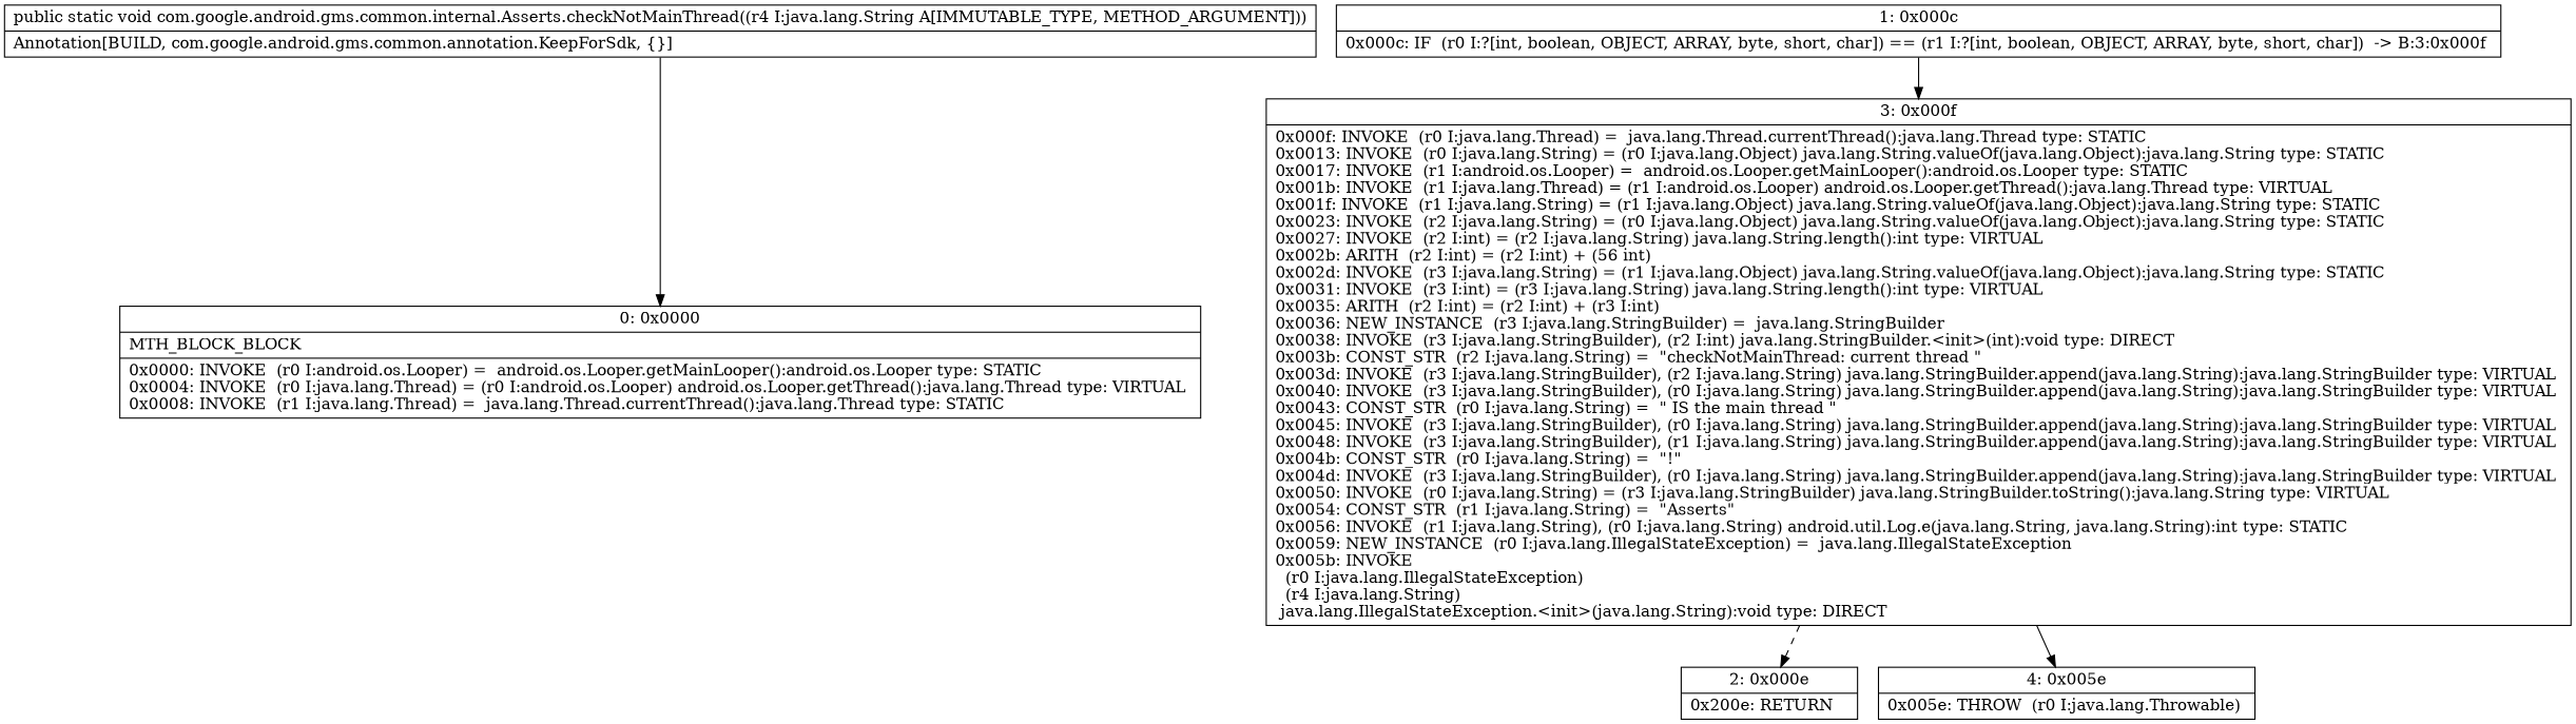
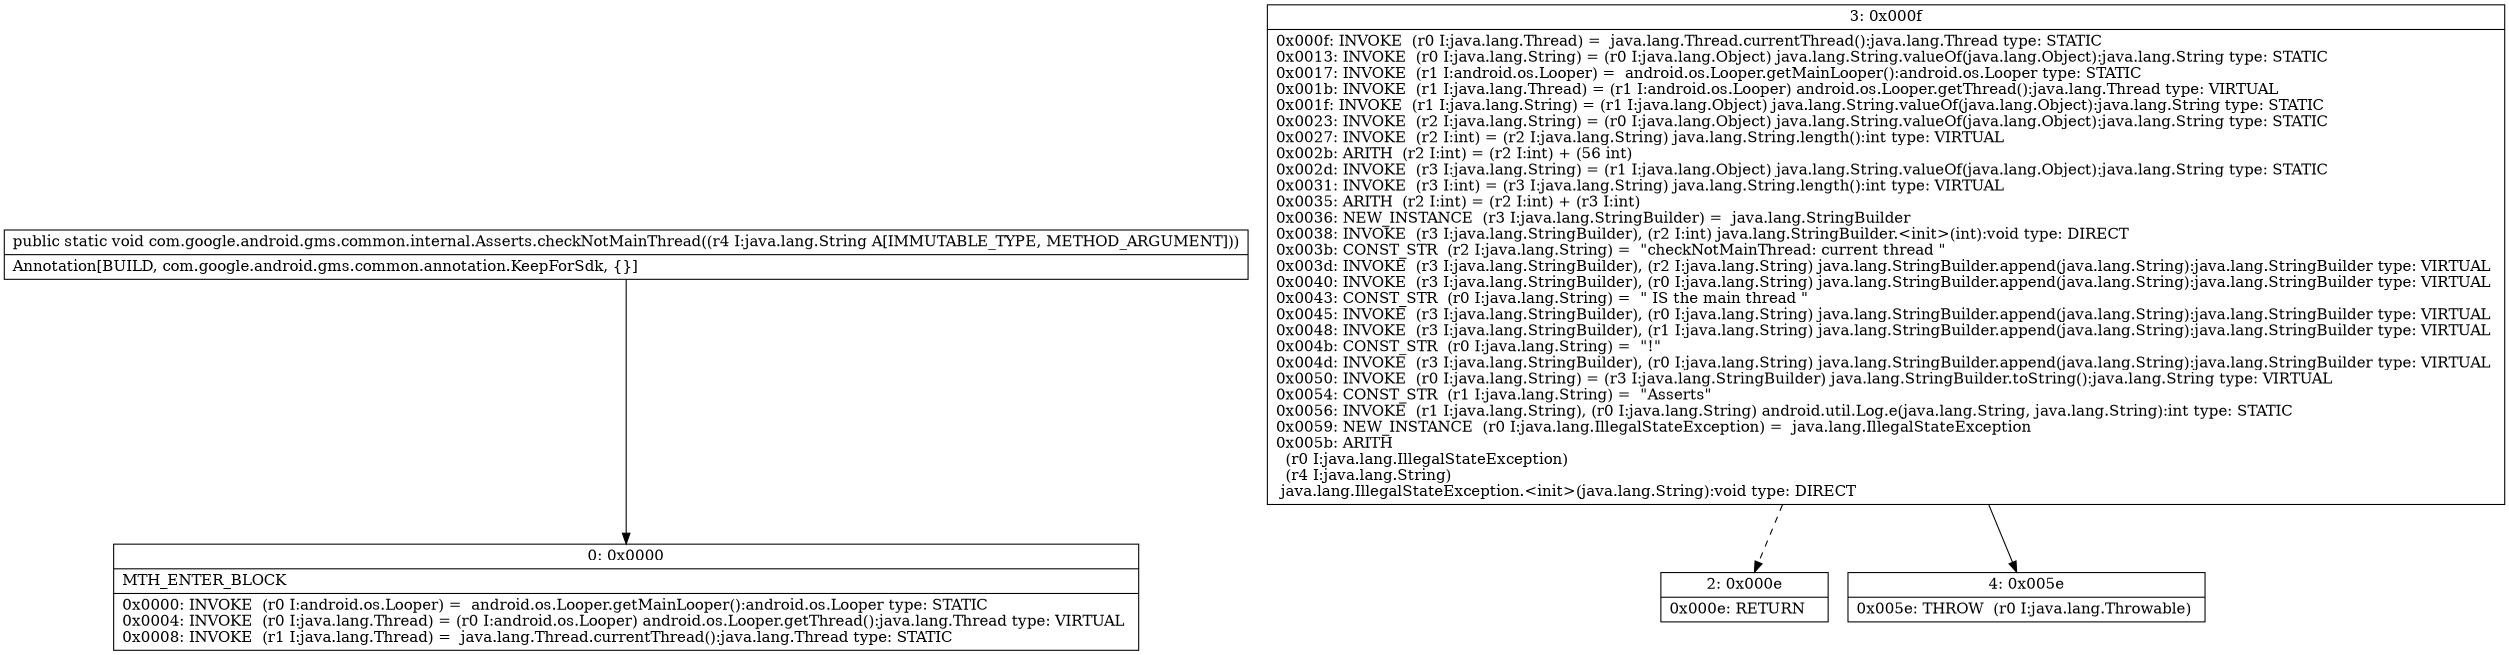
  digraph {
    node [shape=record]
-   n1 [label="{0\:\ 0x0000|MTH_BLOCK_BLOCK\l|0x0000: INVOKE  (r0 I:android.os.Looper) =  android.os.Looper.getMainLooper():android.os.Looper type: STATIC \l0x0004: INVOKE  (r0 I:java.lang.Thread) = (r0 I:android.os.Looper) android.os.Looper.getThread():java.lang.Thread type: VIRTUAL \l0x0008: INVOKE  (r1 I:java.lang.Thread) =  java.lang.Thread.currentThread():java.lang.Thread type: STATIC \l}"]
-   n2 [label="{1\:\ 0x000c|0x000c: IF  (r0 I:?[int, boolean, OBJECT, ARRAY, byte, short, char]) == (r1 I:?[int, boolean, OBJECT, ARRAY, byte, short, char])  \-\> B:3:0x000f \l}"]
-   n3 [label="{3\:\ 0x000f|0x000f: INVOKE  (r0 I:java.lang.Thread) =  java.lang.Thread.currentThread():java.lang.Thread type: STATIC \l0x0013: INVOKE  (r0 I:java.lang.String) = (r0 I:java.lang.Object) java.lang.String.valueOf(java.lang.Object):java.lang.String type: STATIC \l0x0017: INVOKE  (r1 I:android.os.Looper) =  android.os.Looper.getMainLooper():android.os.Looper type: STATIC \l0x001b: INVOKE  (r1 I:java.lang.Thread) = (r1 I:android.os.Looper) android.os.Looper.getThread():java.lang.Thread type: VIRTUAL \l0x001f: INVOKE  (r1 I:java.lang.String) = (r1 I:java.lang.Object) java.lang.String.valueOf(java.lang.Object):java.lang.String type: STATIC \l0x0023: INVOKE  (r2 I:java.lang.String) = (r0 I:java.lang.Object) java.lang.String.valueOf(java.lang.Object):java.lang.String type: STATIC \l0x0027: INVOKE  (r2 I:int) = (r2 I:java.lang.String) java.lang.String.length():int type: VIRTUAL \l0x002b: ARITH  (r2 I:int) = (r2 I:int) + (56 int) \l0x002d: INVOKE  (r3 I:java.lang.String) = (r1 I:java.lang.Object) java.lang.String.valueOf(java.lang.Object):java.lang.String type: STATIC \l0x0031: INVOKE  (r3 I:int) = (r3 I:java.lang.String) java.lang.String.length():int type: VIRTUAL \l0x0035: ARITH  (r2 I:int) = (r2 I:int) + (r3 I:int) \l0x0036: NEW_INSTANCE  (r3 I:java.lang.StringBuilder) =  java.lang.StringBuilder \l0x0038: INVOKE  (r3 I:java.lang.StringBuilder), (r2 I:int) java.lang.StringBuilder.\<init\>(int):void type: DIRECT \l0x003b: CONST_STR  (r2 I:java.lang.String) =  \"checkNotMainThread: current thread \" \l0x003d: INVOKE  (r3 I:java.lang.StringBuilder), (r2 I:java.lang.String) java.lang.StringBuilder.append(java.lang.String):java.lang.StringBuilder type: VIRTUAL \l0x0040: INVOKE  (r3 I:java.lang.StringBuilder), (r0 I:java.lang.String) java.lang.StringBuilder.append(java.lang.String):java.lang.StringBuilder type: VIRTUAL \l0x0043: CONST_STR  (r0 I:java.lang.String) =  \" IS the main thread \" \l0x0045: INVOKE  (r3 I:java.lang.StringBuilder), (r0 I:java.lang.String) java.lang.StringBuilder.append(java.lang.String):java.lang.StringBuilder type: VIRTUAL \l0x0048: INVOKE  (r3 I:java.lang.StringBuilder), (r1 I:java.lang.String) java.lang.StringBuilder.append(java.lang.String):java.lang.StringBuilder type: VIRTUAL \l0x004b: CONST_STR  (r0 I:java.lang.String) =  \"!\" \l0x004d: INVOKE  (r3 I:java.lang.StringBuilder), (r0 I:java.lang.String) java.lang.StringBuilder.append(java.lang.String):java.lang.StringBuilder type: VIRTUAL \l0x0050: INVOKE  (r0 I:java.lang.String) = (r3 I:java.lang.StringBuilder) java.lang.StringBuilder.toString():java.lang.String type: VIRTUAL \l0x0054: CONST_STR  (r1 I:java.lang.String) =  \"Asserts\" \l0x0056: INVOKE  (r1 I:java.lang.String), (r0 I:java.lang.String) android.util.Log.e(java.lang.String, java.lang.String):int type: STATIC \l0x0059: NEW_INSTANCE  (r0 I:java.lang.IllegalStateException) =  java.lang.IllegalStateException \l0x005b: INVOKE  \l  (r0 I:java.lang.IllegalStateException)\l  (r4 I:java.lang.String)\l java.lang.IllegalStateException.\<init\>(java.lang.String):void type: DIRECT \l}"]
-   n4 [label="{2\:\ 0x000e|0x200e: RETURN   \l}"]
+   n1 [label="{0\:\ 0x0000|MTH_ENTER_BLOCK\l|0x0000: INVOKE  (r0 I:android.os.Looper) =  android.os.Looper.getMainLooper():android.os.Looper type: STATIC \l0x0004: INVOKE  (r0 I:java.lang.Thread) = (r0 I:android.os.Looper) android.os.Looper.getThread():java.lang.Thread type: VIRTUAL \l0x0008: INVOKE  (r1 I:java.lang.Thread) =  java.lang.Thread.currentThread():java.lang.Thread type: STATIC \l}"]
+   n3 [label="{3\:\ 0x000f|0x000f: INVOKE  (r0 I:java.lang.Thread) =  java.lang.Thread.currentThread():java.lang.Thread type: STATIC \l0x0013: INVOKE  (r0 I:java.lang.String) = (r0 I:java.lang.Object) java.lang.String.valueOf(java.lang.Object):java.lang.String type: STATIC \l0x0017: INVOKE  (r1 I:android.os.Looper) =  android.os.Looper.getMainLooper():android.os.Looper type: STATIC \l0x001b: INVOKE  (r1 I:java.lang.Thread) = (r1 I:android.os.Looper) android.os.Looper.getThread():java.lang.Thread type: VIRTUAL \l0x001f: INVOKE  (r1 I:java.lang.String) = (r1 I:java.lang.Object) java.lang.String.valueOf(java.lang.Object):java.lang.String type: STATIC \l0x0023: INVOKE  (r2 I:java.lang.String) = (r0 I:java.lang.Object) java.lang.String.valueOf(java.lang.Object):java.lang.String type: STATIC \l0x0027: INVOKE  (r2 I:int) = (r2 I:java.lang.String) java.lang.String.length():int type: VIRTUAL \l0x002b: ARITH  (r2 I:int) = (r2 I:int) + (56 int) \l0x002d: INVOKE  (r3 I:java.lang.String) = (r1 I:java.lang.Object) java.lang.String.valueOf(java.lang.Object):java.lang.String type: STATIC \l0x0031: INVOKE  (r3 I:int) = (r3 I:java.lang.String) java.lang.String.length():int type: VIRTUAL \l0x0035: ARITH  (r2 I:int) = (r2 I:int) + (r3 I:int) \l0x0036: NEW_INSTANCE  (r3 I:java.lang.StringBuilder) =  java.lang.StringBuilder \l0x0038: INVOKE  (r3 I:java.lang.StringBuilder), (r2 I:int) java.lang.StringBuilder.\<init\>(int):void type: DIRECT \l0x003b: CONST_STR  (r2 I:java.lang.String) =  \"checkNotMainThread: current thread \" \l0x003d: INVOKE  (r3 I:java.lang.StringBuilder), (r2 I:java.lang.String) java.lang.StringBuilder.append(java.lang.String):java.lang.StringBuilder type: VIRTUAL \l0x0040: INVOKE  (r3 I:java.lang.StringBuilder), (r0 I:java.lang.String) java.lang.StringBuilder.append(java.lang.String):java.lang.StringBuilder type: VIRTUAL \l0x0043: CONST_STR  (r0 I:java.lang.String) =  \" IS the main thread \" \l0x0045: INVOKE  (r3 I:java.lang.StringBuilder), (r0 I:java.lang.String) java.lang.StringBuilder.append(java.lang.String):java.lang.StringBuilder type: VIRTUAL \l0x0048: INVOKE  (r3 I:java.lang.StringBuilder), (r1 I:java.lang.String) java.lang.StringBuilder.append(java.lang.String):java.lang.StringBuilder type: VIRTUAL \l0x004b: CONST_STR  (r0 I:java.lang.String) =  \"!\" \l0x004d: INVOKE  (r3 I:java.lang.StringBuilder), (r0 I:java.lang.String) java.lang.StringBuilder.append(java.lang.String):java.lang.StringBuilder type: VIRTUAL \l0x0050: INVOKE  (r0 I:java.lang.String) = (r3 I:java.lang.StringBuilder) java.lang.StringBuilder.toString():java.lang.String type: VIRTUAL \l0x0054: CONST_STR  (r1 I:java.lang.String) =  \"Asserts\" \l0x0056: INVOKE  (r1 I:java.lang.String), (r0 I:java.lang.String) android.util.Log.e(java.lang.String, java.lang.String):int type: STATIC \l0x0059: NEW_INSTANCE  (r0 I:java.lang.IllegalStateException) =  java.lang.IllegalStateException \l0x005b: ARITH  \l  (r0 I:java.lang.IllegalStateException)\l  (r4 I:java.lang.String)\l java.lang.IllegalStateException.\<init\>(java.lang.String):void type: DIRECT \l}"]
+   n4 [label="{2\:\ 0x000e|0x000e: RETURN   \l}"]
    n5 [label="{4\:\ 0x005e|0x005e: THROW  (r0 I:java.lang.Throwable) \l}"]
    n6 [label="{public static void com.google.android.gms.common.internal.Asserts.checkNotMainThread((r4 I:java.lang.String A[IMMUTABLE_TYPE, METHOD_ARGUMENT]))  | Annotation[BUILD, com.google.android.gms.common.annotation.KeepForSdk, \{\}]\l}"]
-   n2 -> n3
    n3 -> n4 [style=dashed]
    n3 -> n5
    n6 -> n1
  }
